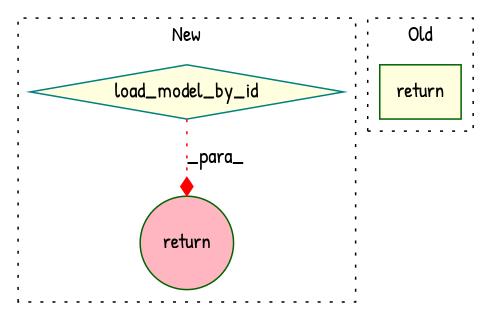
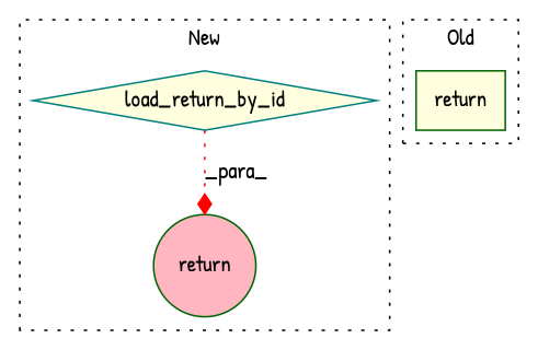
  digraph {
    fontname="Patrick Hand"
    node [a=41 l=7 s=1254 style=filled fillcolor=lightyellow color=darkgreen fontname="Patrick Hand"]
-   n1 [a=32 l="17,1" label=load_model_by_id s="1266,1307" shape=diamond color=teal]
+   n1 [a=32 l="17,1" label=load_return_by_id s="1266,1307" shape=diamond color=teal]
    n2 [label=return shape=circle fillcolor=lightpink]
    n3 [label=return shape=box]
    subgraph cluster_1 {
      label=New
      style=dotted
      n1
      n2
    }
    subgraph cluster_2 {
      label=Old
      style=dotted
      n3
    }
    n1 -> n2 [label=_para_ color=red style=dotted arrowhead=diamond fontname="Patrick Hand"]
  }
